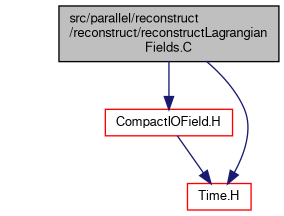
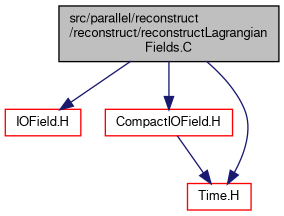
  digraph {
    node [color=red fontname=FreeSans fontsize=10 shape=record]
    edge [color=midnightblue fontname=FreeSans fontsize=10 labelfontname=FreeSans labelfontsize=10 style=solid]
    n1 [color=black fillcolor=grey75 fontcolor=black height=0.2 label="src/parallel/reconstruct\l/reconstruct/reconstructLagrangian\lFields.C" style=filled width=0.4]
+   n2 [height=0.2 label="IOField.H" width=0.4]
    n3 [height=0.2 label="CompactIOField.H" width=0.4]
    n4 [height=0.2 label="Time.H" width=0.4]
+   n1 -> n2
    n1 -> n3
    n1 -> n4
    n3 -> n4
  }
